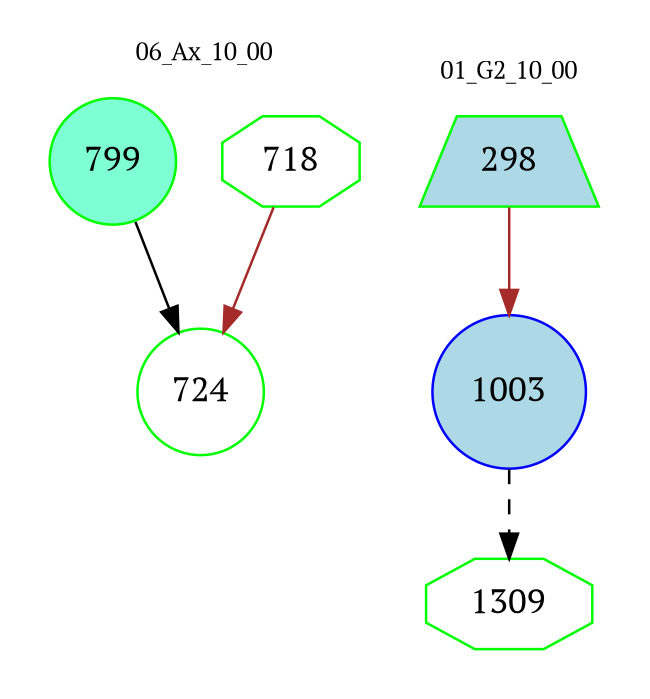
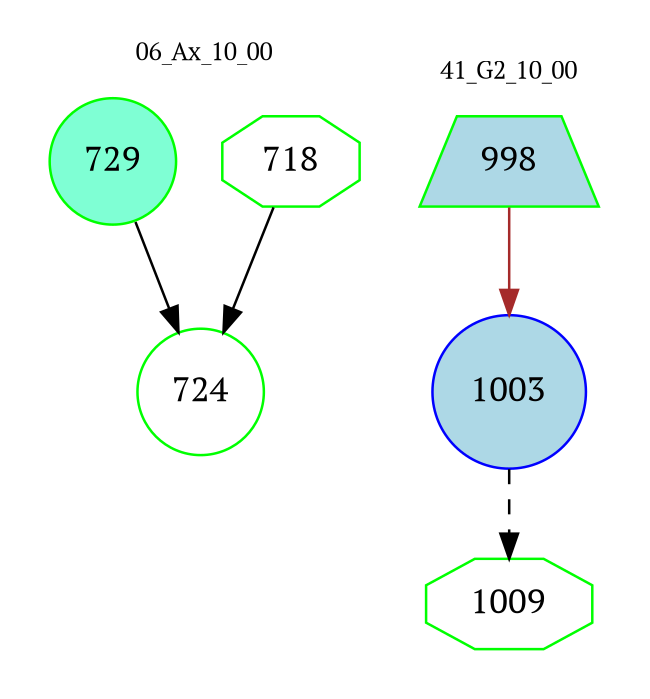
  digraph {
    fontname="PT Serif"
    node [color=green fillcolor=white fontname="PT Serif" shape=circle style=filled]
    edge [color=brown fontname="PT Serif" style=solid]
    n1 [label=718 shape=octagon]
    n2 [label=724]
-   n3 [fillcolor=aquamarine label=799]
-   n4 [fillcolor=lightblue label=298 shape=trapezium]
+   n3 [fillcolor=aquamarine label=729]
+   n4 [fillcolor=lightblue label=998 shape=trapezium]
    n5 [color=blue fillcolor=lightblue label=1003]
-   n6 [label=1309 shape=octagon]
+   n6 [label=1009 shape=octagon]
    subgraph cluster_1 {
      color=white
      fontsize=10
      label="06_Ax_10_00"
      n1
      n2
      n3
    }
    subgraph cluster_2 {
      color=white
      fontsize=10
-     label="01_G2_10_00"
+     label="41_G2_10_00"
      n4
      n5
      n6
    }
-   n1 -> n2
+   n1 -> n2 [color=black]
    n3 -> n2 [color=black]
    n4 -> n5
    n5 -> n6 [color=black style=dashed]
  }
